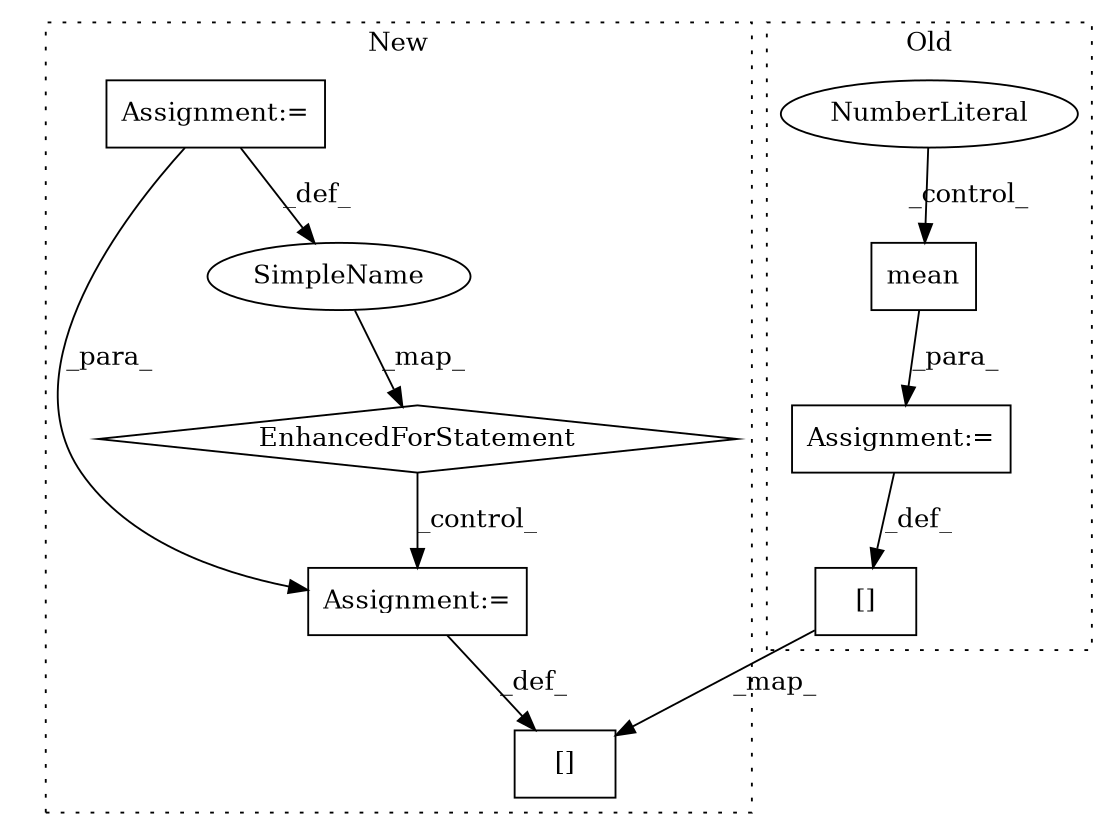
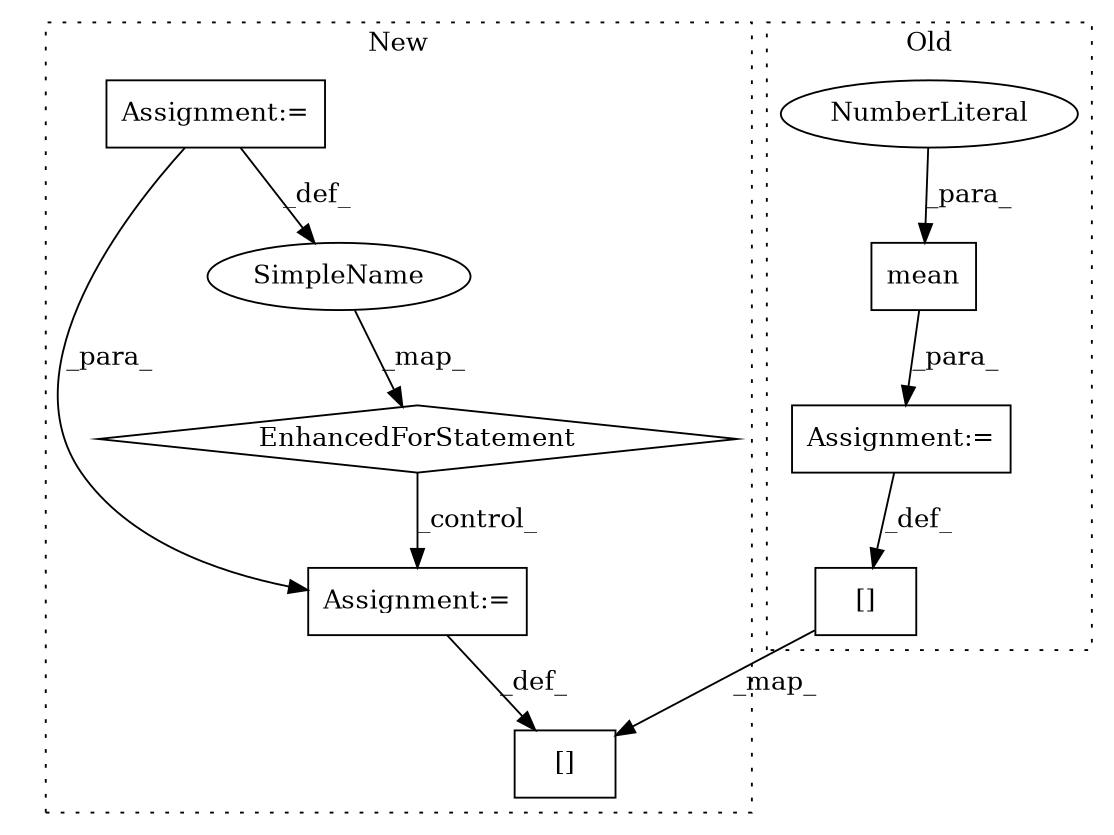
  digraph {
    node [a=7 l=1 s="1066,1143" shape=box]
    n1 [a=32 l="5,1" label=mean s="996,1046"]
    n2 [label="Assignment:=" s=989]
    n3 [a=34 label=NumberLiteral s=1045 shape=ellipse]
    n4 [a=2 l="14,2" label="[]" s="1380,1425"]
    n5 [a=70 l="57,2" label=EnhancedForStatement shape=diamond]
    n6 [l="57,2" label="Assignment:="]
    n7 [label="Assignment:=" s=1248]
    n8 [a=42 label=SimpleName s=1127 shape=ellipse]
    n9 [a=2 l="14,2" label="[]" s="1692,1737"]
    subgraph cluster_1 {
      label=Old
      style=dotted
      n1
      n2
      n3
      n4
    }
    subgraph cluster_2 {
      label=New
      style=dotted
      n5
      n6
      n7
      n8
      n9
    }
    n1 -> n2 [label=_para_]
    n2 -> n4 [label=_def_]
-   n3 -> n1 [label=_control_]
+   n3 -> n1 [label=_para_]
    n4 -> n9 [label=_map_]
    n5 -> n7 [label=_control_]
    n6 -> n7 [label=_para_]
    n6 -> n8 [label=_def_]
    n7 -> n9 [label=_def_]
    n8 -> n5 [label=_map_]
  }
